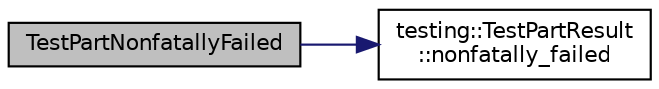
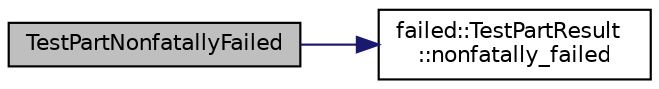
  digraph {
    rankdir=LR
    node [color=black fontname=Helvetica fontsize=10 shape=record]
    n1 [fillcolor=grey75 fontcolor=black height=0.2 label=TestPartNonfatallyFailed style=filled width=0.4]
-   n2 [height=0.2 label="testing::TestPartResult\l::nonfatally_failed" width=0.4]
+   n2 [height=0.2 label="failed::TestPartResult\l::nonfatally_failed" width=0.4]
    n1 -> n2 [color=midnightblue fontname=Helvetica fontsize=10 labelfontname=Helvetica labelfontsize=10 style=solid]
  }
